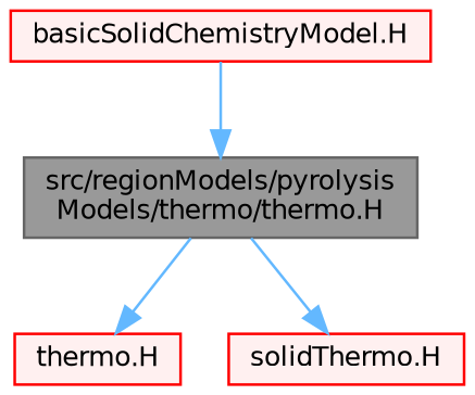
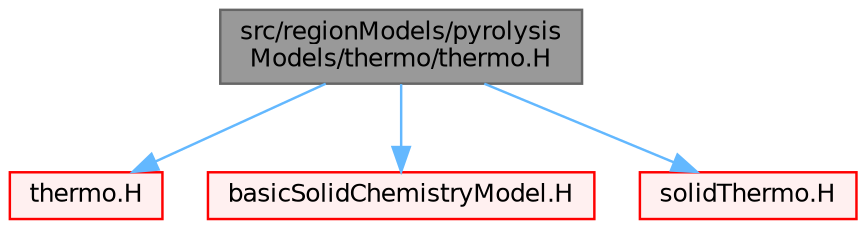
  digraph {
    node [color=red fillcolor="#FFF0F0" fontname=Helvetica fontsize=10 shape=box style=filled]
    edge [color=steelblue1 fontname=Helvetica fontsize=10 labelfontname=Helvetica labelfontsize=10 style=solid]
    n1 [color=gray40 fillcolor=grey60 fontcolor=black height=0.2 label="src/regionModels/pyrolysis\lModels/thermo/thermo.H" width=0.4]
    n2 [height=0.2 label="thermo.H" width=0.4]
    n3 [height=0.2 label="basicSolidChemistryModel.H" width=0.4]
    n4 [height=0.2 label="solidThermo.H" width=0.4]
    n1 -> n2
-   n3 -> n1
+   n1 -> n3
    n1 -> n4
  }
